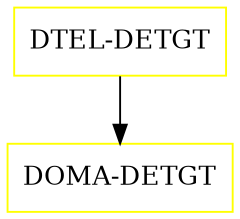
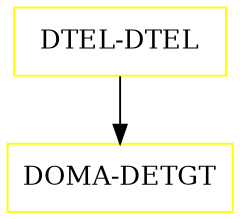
  digraph {
    node [color=yellow shape=box]
-   "DTEL-DETGT"
+   "DTEL-DETGT" [label="DTEL-DTEL"]
    "DOMA-DETGT"
    "DTEL-DETGT" -> "DOMA-DETGT"
  }
